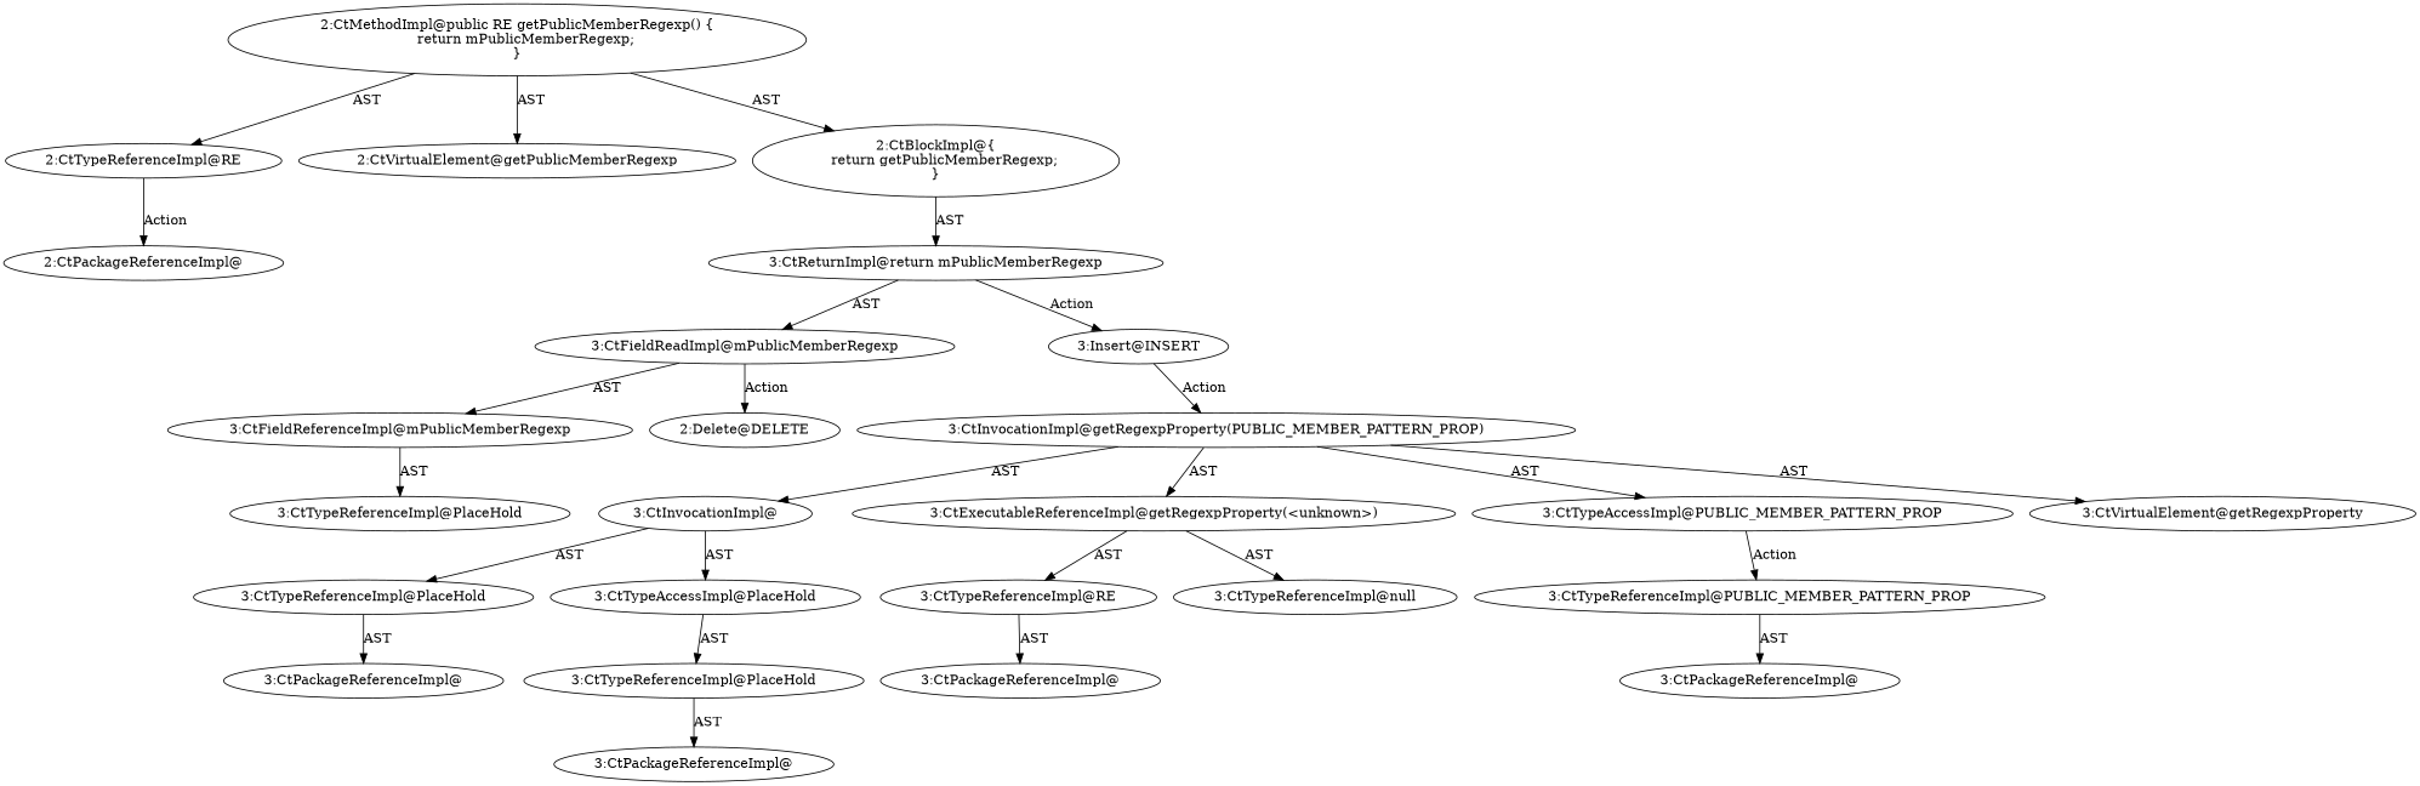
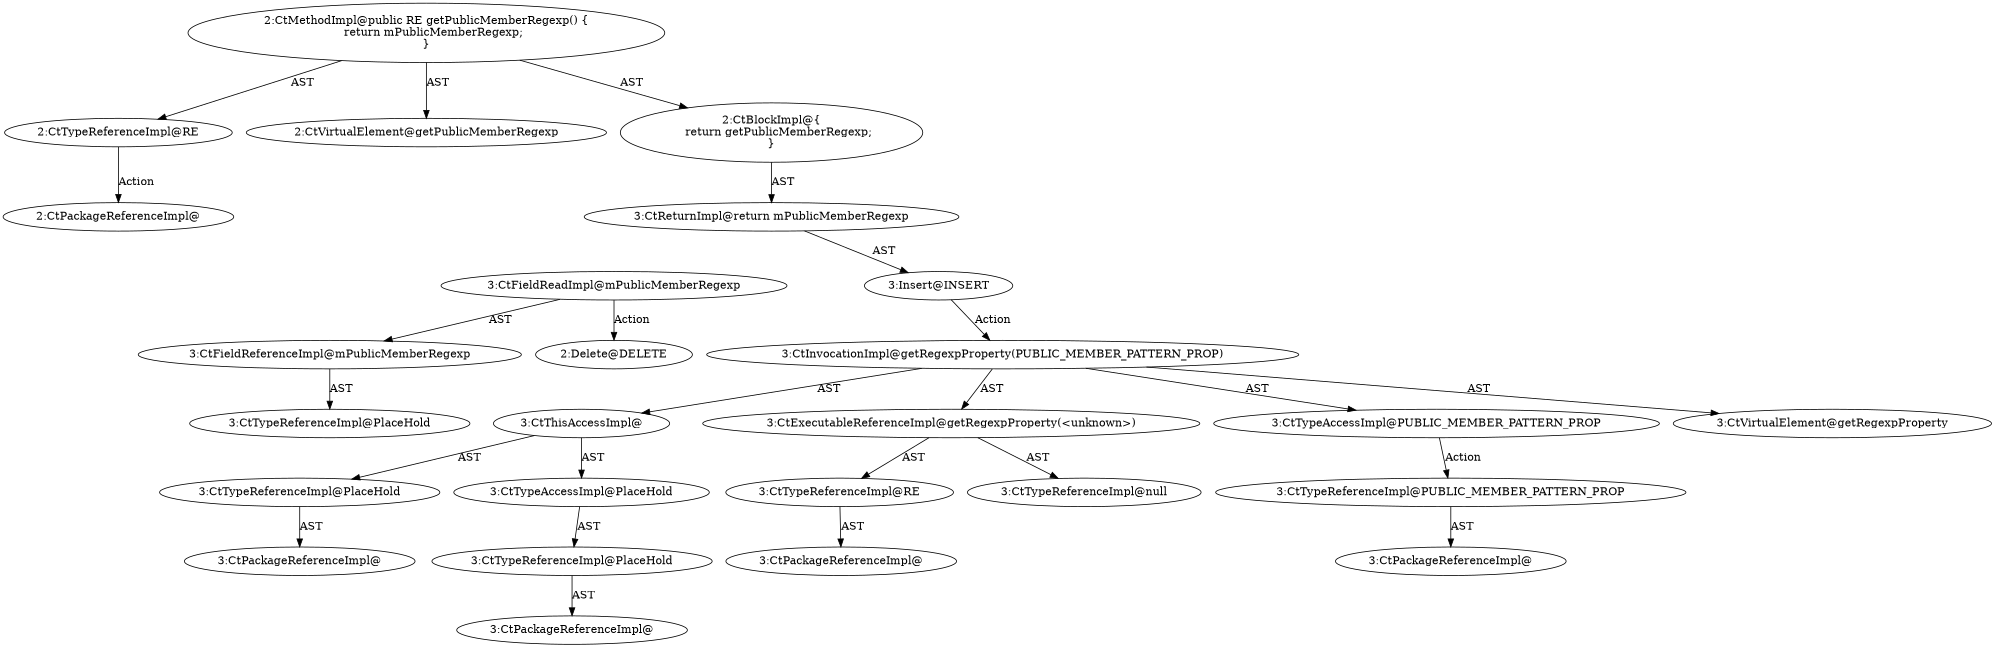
  digraph {
    node [shape=ellipse]
    n1 [label="2:CtTypeReferenceImpl@RE"]
    n2 [label="2:CtPackageReferenceImpl@"]
    n3 [label="2:CtVirtualElement@getPublicMemberRegexp"]
    n4 [label="3:CtFieldReferenceImpl@mPublicMemberRegexp"]
    n5 [label="3:CtTypeReferenceImpl@PlaceHold"]
    n6 [label="3:CtFieldReadImpl@mPublicMemberRegexp"]
    n7 [label="2:Delete@DELETE"]
    n8 [label="3:CtReturnImpl@return mPublicMemberRegexp"]
    n9 [label="3:Insert@INSERT"]
    n10 [label="3:CtInvocationImpl@getRegexpProperty(PUBLIC_MEMBER_PATTERN_PROP)"]
    n11 [label="2:CtBlockImpl@\{\n    return getPublicMemberRegexp;\n\}"]
    n12 [label="2:CtMethodImpl@public RE getPublicMemberRegexp() \{\n    return mPublicMemberRegexp;\n\}"]
-   n13 [label="3:CtInvocationImpl@"]
+   n13 [label="3:CtThisAccessImpl@"]
    n14 [label="3:CtExecutableReferenceImpl@getRegexpProperty(<unknown>)"]
    n15 [label="3:CtTypeAccessImpl@PUBLIC_MEMBER_PATTERN_PROP"]
    n16 [label="3:CtVirtualElement@getRegexpProperty"]
    n17 [label="3:CtPackageReferenceImpl@"]
    n18 [label="3:CtTypeReferenceImpl@PlaceHold"]
    n19 [label="3:CtPackageReferenceImpl@"]
    n20 [label="3:CtTypeReferenceImpl@PlaceHold"]
    n21 [label="3:CtTypeAccessImpl@PlaceHold"]
    n22 [label="3:CtPackageReferenceImpl@"]
    n23 [label="3:CtTypeReferenceImpl@RE"]
    n24 [label="3:CtTypeReferenceImpl@null"]
    n25 [label="3:CtPackageReferenceImpl@"]
    n26 [label="3:CtTypeReferenceImpl@PUBLIC_MEMBER_PATTERN_PROP"]
    n1 -> n2 [label=Action]
    n4 -> n5 [label=AST]
    n6 -> n4 [label=AST]
    n6 -> n7 [label=Action]
-   n8 -> n6 [label=AST]
-   n8 -> n9 [label=Action]
+   n8 -> n9 [label=AST]
    n9 -> n10 [label=Action]
    n10 -> n13 [label=AST]
    n10 -> n14 [label=AST]
    n10 -> n15 [label=AST]
    n10 -> n16 [label=AST]
    n11 -> n8 [label=AST]
    n12 -> n1 [label=AST]
    n12 -> n3 [label=AST]
    n12 -> n11 [label=AST]
    n13 -> n18 [label=AST]
    n13 -> n21 [label=AST]
    n14 -> n23 [label=AST]
    n14 -> n24 [label=AST]
    n15 -> n26 [label=Action]
    n18 -> n17 [label=AST]
    n20 -> n19 [label=AST]
    n21 -> n20 [label=AST]
    n23 -> n22 [label=AST]
    n26 -> n25 [label=AST]
  }
